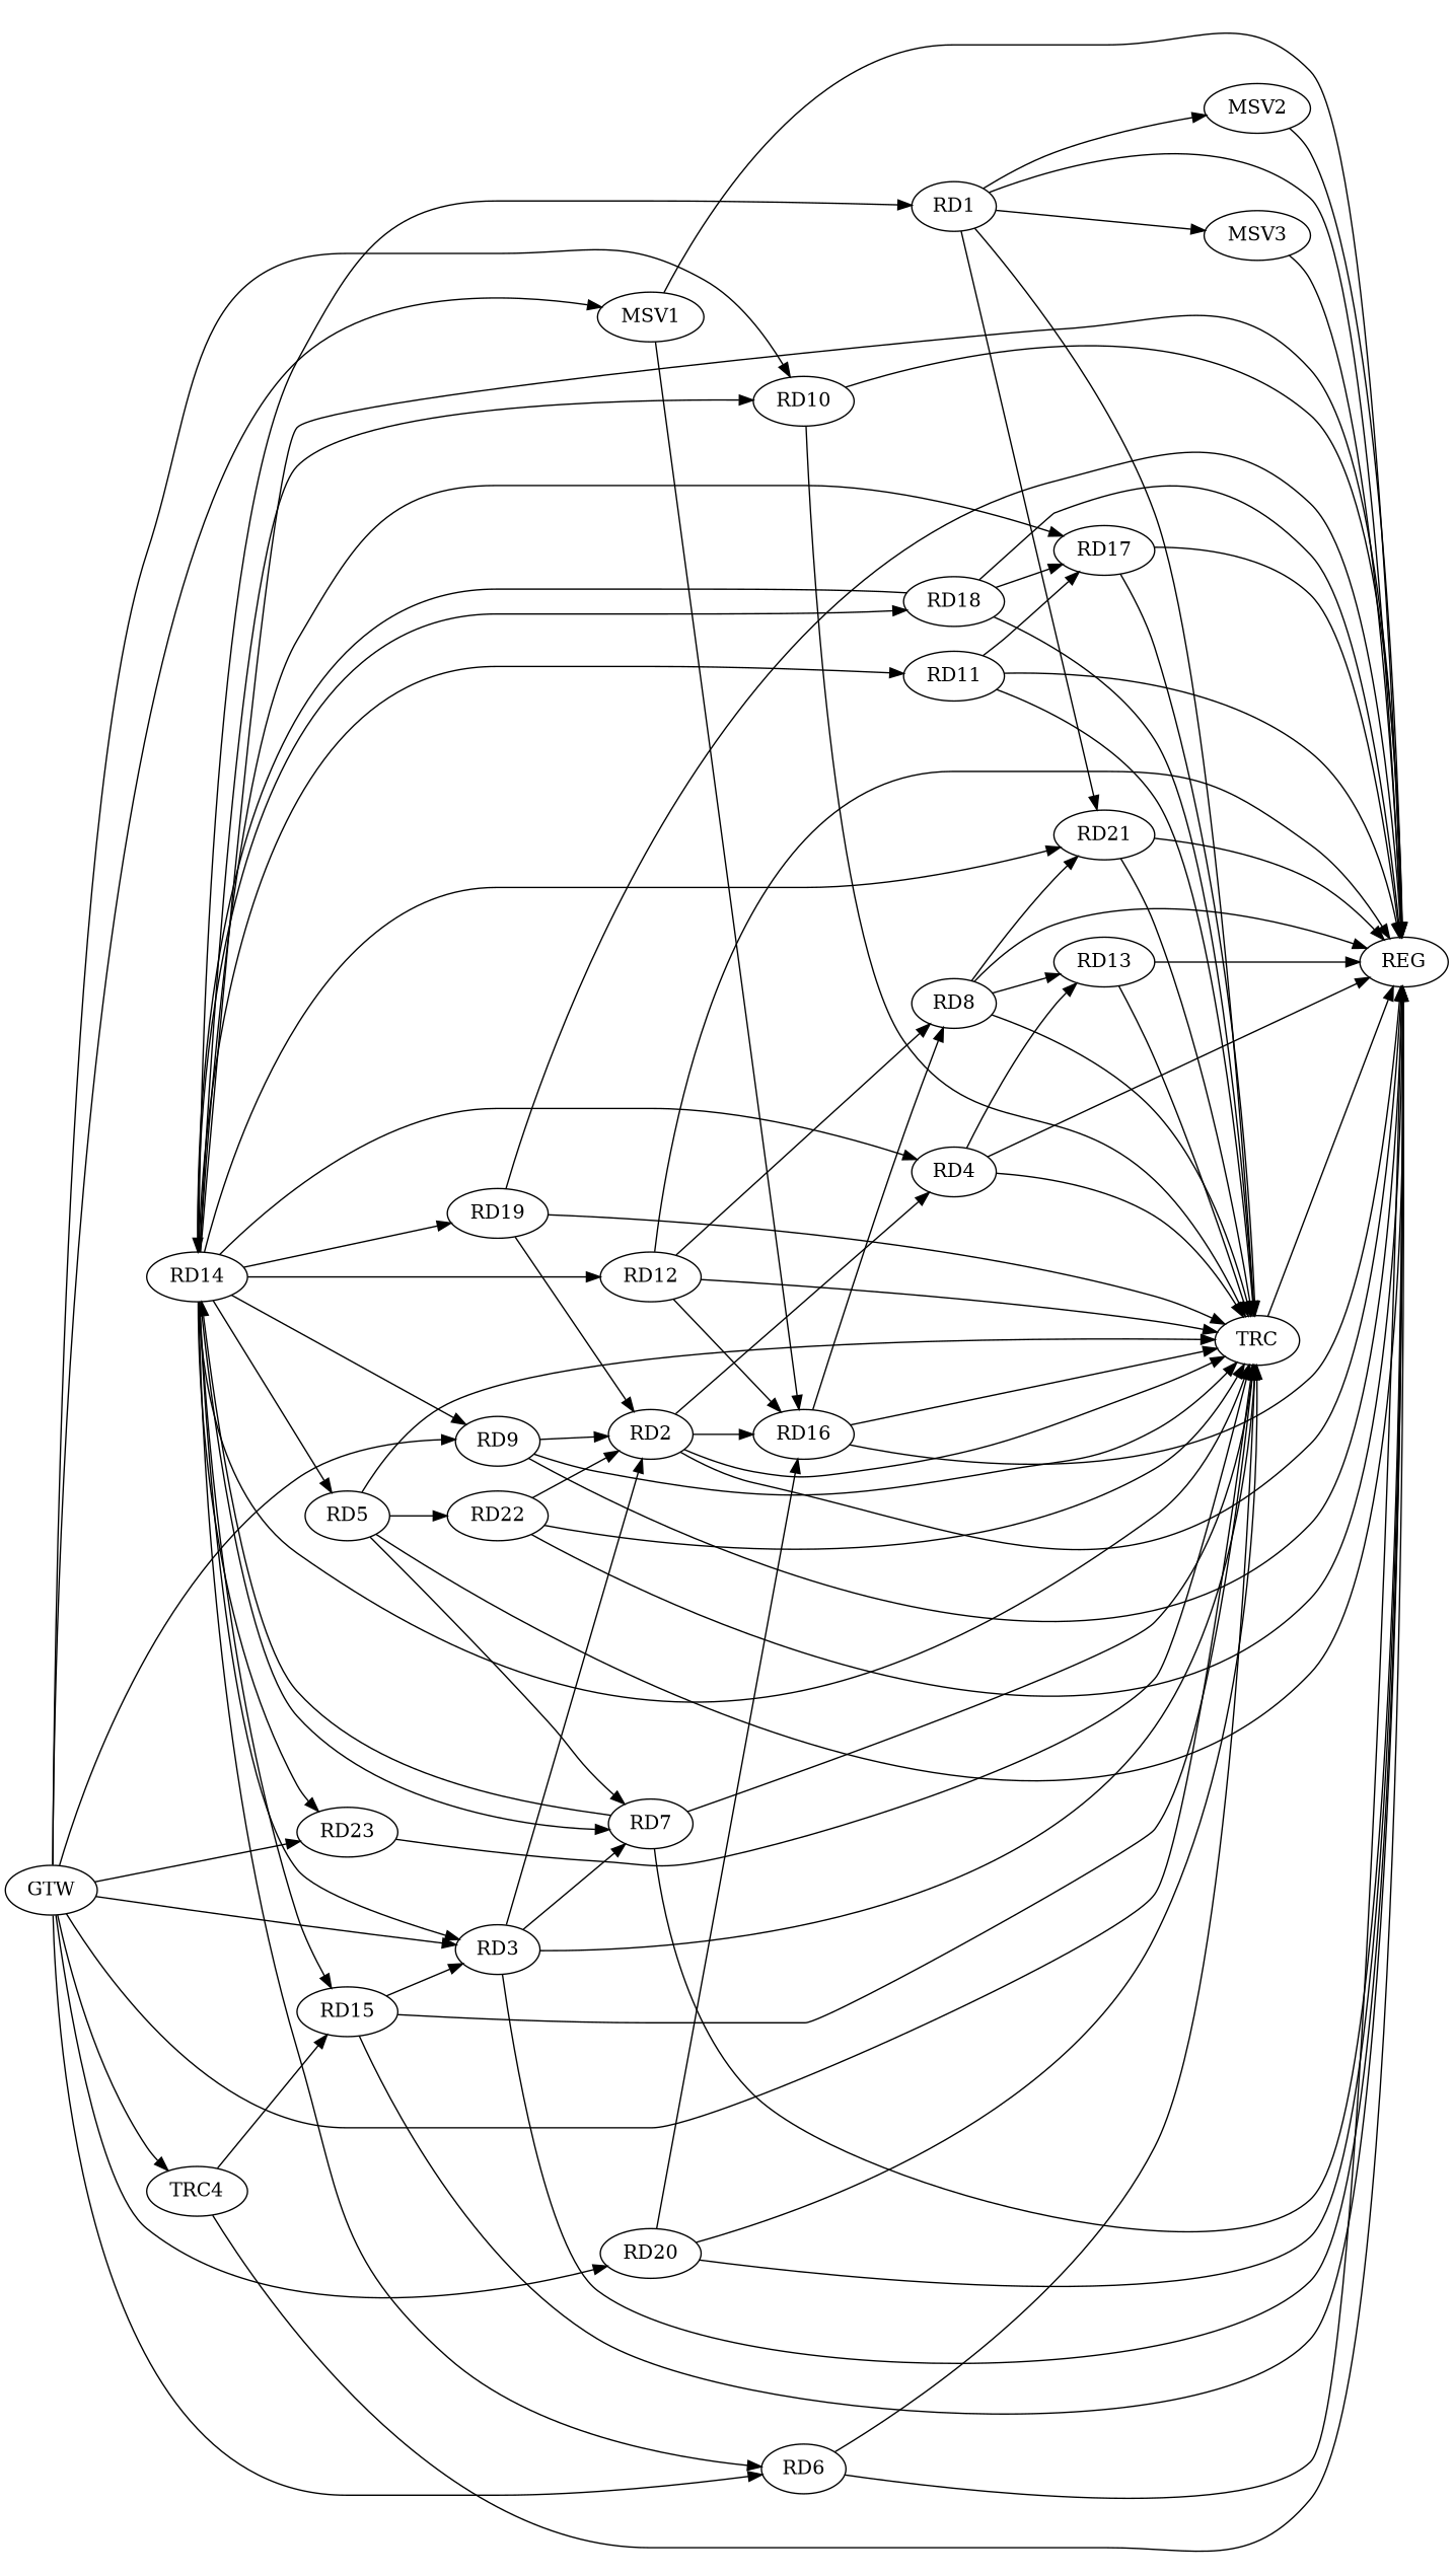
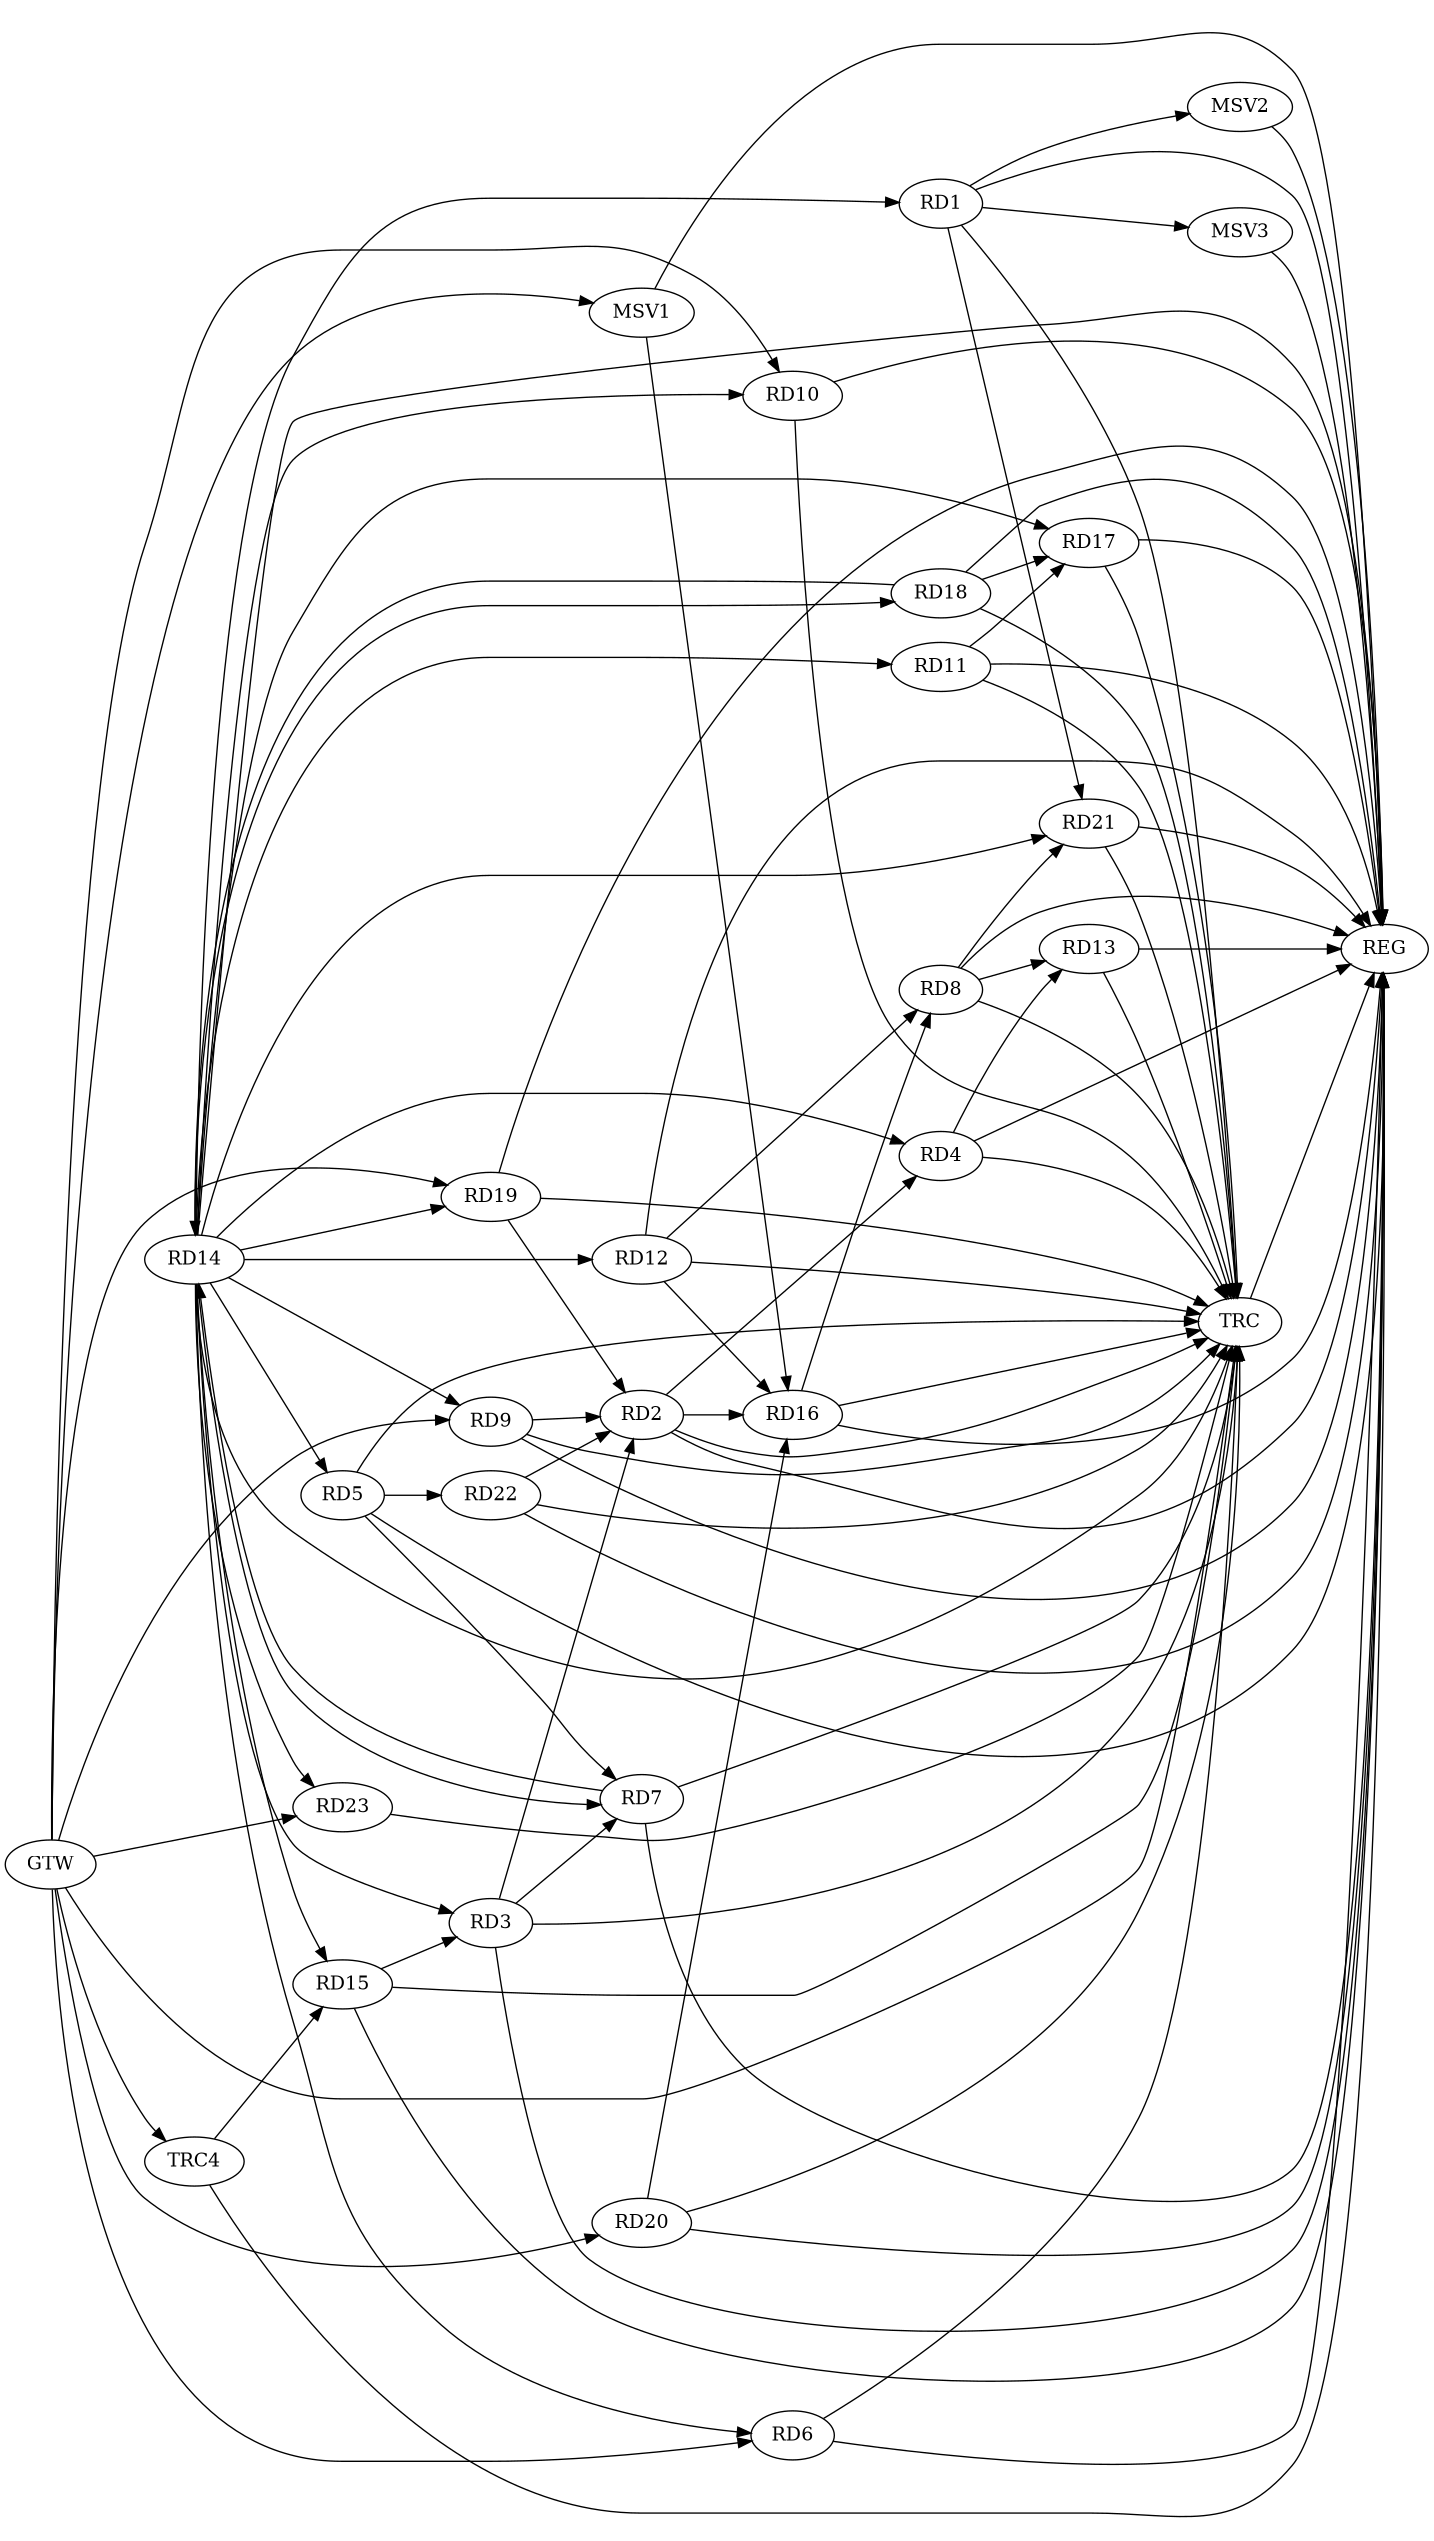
  strict digraph {
    rankdir=LR
    n1 [label=RD1]
    n2 [label=RD21]
    n3 [label=REG]
    n4 [label=TRC]
    n5 [label=MSV2]
    n6 [label=MSV3]
    n7 [label=RD2]
    n8 [label=RD4]
    n9 [label=RD16]
    n10 [label=RD13]
    n11 [label=RD8]
    n12 [label=RD3]
    n13 [label=RD7]
    n14 [label=RD14]
    n15 [label=RD5]
    n16 [label=RD22]
    n17 [label=RD6]
    n18 [label=RD9]
    n19 [label=RD10]
    n20 [label=RD11]
    n21 [label=RD17]
    n22 [label=RD12]
    n23 [label=RD15]
    n24 [label=RD18]
    n25 [label=RD19]
    n26 [label=RD23]
    n27 [label=RD20]
    n28 [label=GTW]
    n29 [label=MSV1]
    n30 [label=TRC4]
    n1 -> n2
    n1 -> n3
    n1 -> n4
    n1 -> n5
    n1 -> n6
    n2 -> n3
    n2 -> n4
    n4 -> n3
    n5 -> n3
    n6 -> n3
    n7 -> n3
    n7 -> n4
    n7 -> n8
    n7 -> n9
    n8 -> n3
    n8 -> n4
    n8 -> n10
    n9 -> n3
    n9 -> n4
    n9 -> n11
    n10 -> n3
    n10 -> n4
    n11 -> n2
    n11 -> n3
    n11 -> n4
    n11 -> n10
    n12 -> n3
    n12 -> n4
    n12 -> n7
    n12 -> n13
    n13 -> n3
    n13 -> n4
    n13 -> n14
    n14 -> n1
    n14 -> n2
    n14 -> n3
    n14 -> n4
    n14 -> n8
    n14 -> n12
    n14 -> n13
    n14 -> n15
    n14 -> n17
    n14 -> n18
    n14 -> n19
    n14 -> n20
    n14 -> n21
    n14 -> n22
    n14 -> n23
    n14 -> n24
    n14 -> n25
    n14 -> n26
    n15 -> n3
    n15 -> n4
    n15 -> n13
    n15 -> n16
    n16 -> n3
    n16 -> n4
    n16 -> n7
    n17 -> n3
    n17 -> n4
    n18 -> n3
    n18 -> n4
    n18 -> n7
    n19 -> n3
    n19 -> n4
    n20 -> n3
    n20 -> n4
    n20 -> n21
    n21 -> n3
    n21 -> n4
    n22 -> n3
    n22 -> n4
    n22 -> n9
    n22 -> n11
    n23 -> n3
    n23 -> n4
    n23 -> n12
    n24 -> n3
    n24 -> n4
    n24 -> n14
    n24 -> n21
    n25 -> n3
    n25 -> n4
    n25 -> n7
    n26 -> n4
    n27 -> n3
    n27 -> n4
    n27 -> n9
    n28 -> n4
    n28 -> n17
    n28 -> n18
    n28 -> n19
-   n28 -> n12
+   n28 -> n25
    n28 -> n26
    n28 -> n27
    n28 -> n29
    n28 -> n30
    n29 -> n3
    n29 -> n9
    n30 -> n3
    n30 -> n23
  }
